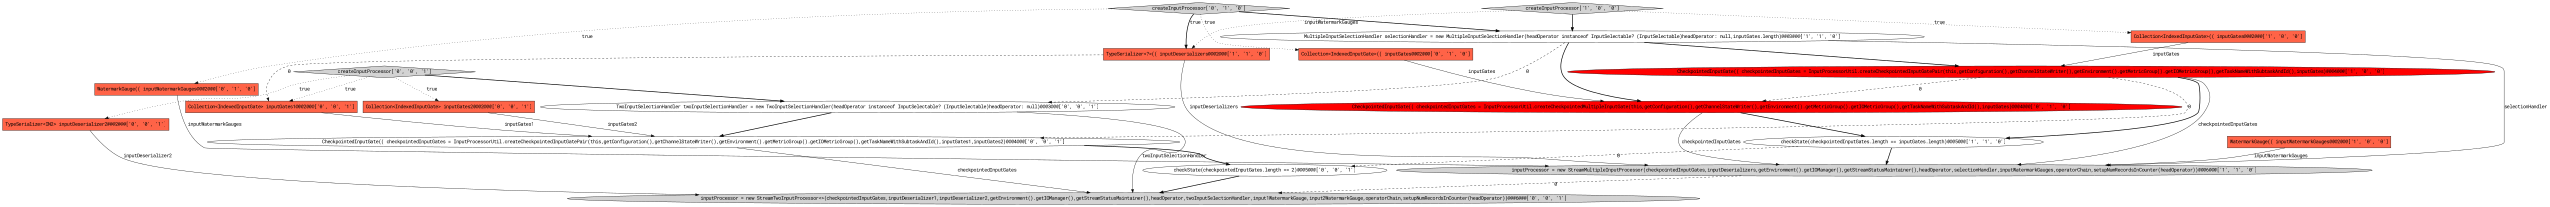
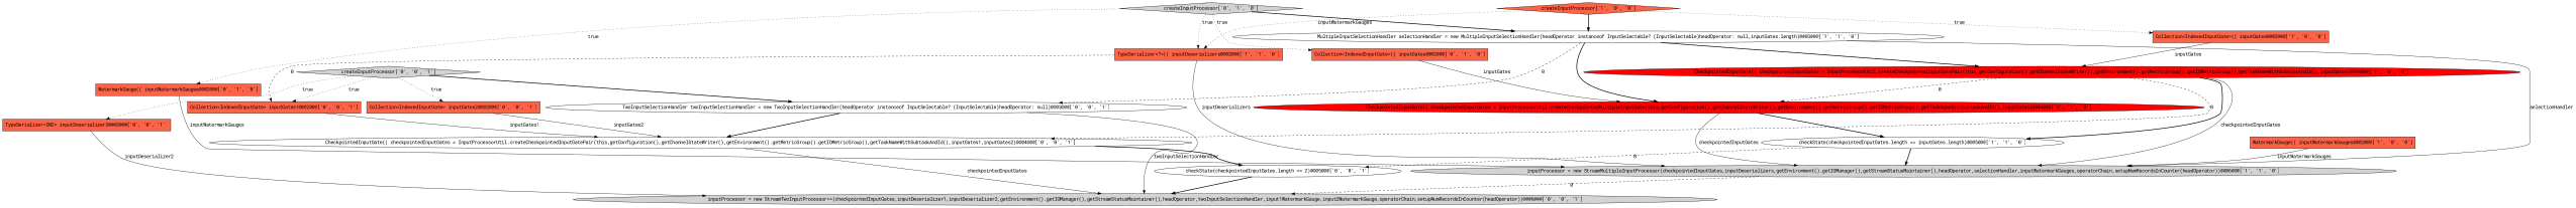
  digraph {
    fontname="Roboto Mono"
    node [fillcolor=tomato fontname="Roboto Mono" shape=ellipse style=filled]
    edge [fontname="Roboto Mono" style=solid]
    n1 [label="TypeSerializer<IN2> inputDeserializer2@@@2@@@['0', '0', '1']" shape=box]
    n2 [fillcolor=lightgray label="inputProcessor = new StreamTwoInputProcessor<>(checkpointedInputGates,inputDeserializer1,inputDeserializer2,getEnvironment().getIOManager(),getStreamStatusMaintainer(),headOperator,twoInputSelectionHandler,input1WatermarkGauge,input2WatermarkGauge,operatorChain,setupNumRecordsInCounter(headOperator))@@@6@@@['0', '0', '1']"]
    n3 [label="Collection<IndexedInputGate>(( inputGates@@@2@@@['0', '1', '0']" shape=box]
    n4 [fillcolor=red label="CheckpointedInputGate(( checkpointedInputGates = InputProcessorUtil.createCheckpointedMultipleInputGate(this,getConfiguration(),getChannelStateWriter(),getEnvironment().getMetricGroup().getIOMetricGroup(),getTaskNameWithSubtaskAndId(),inputGates)@@@4@@@['0', '1', '0']"]
    n5 [fillcolor=lightgray label="inputProcessor = new StreamMultipleInputProcessor(checkpointedInputGates,inputDeserializers,getEnvironment().getIOManager(),getStreamStatusMaintainer(),headOperator,selectionHandler,inputWatermarkGauges,operatorChain,setupNumRecordsInCounter(headOperator))@@@6@@@['1', '1', '0']"]
    n6 [fillcolor=white label="checkState(checkpointedInputGates.length == inputGates.length)@@@5@@@['1', '1', '0']"]
    n7 [label="TypeSerializer<?>(( inputDeserializers@@@2@@@['1', '1', '0']" shape=box]
    n8 [label="Collection<IndexedInputGate> inputGates1@@@2@@@['0', '0', '1']" shape=box]
    n9 [fillcolor=white label="CheckpointedInputGate(( checkpointedInputGates = InputProcessorUtil.createCheckpointedInputGatePair(this,getConfiguration(),getChannelStateWriter(),getEnvironment().getMetricGroup().getIOMetricGroup(),getTaskNameWithSubtaskAndId(),inputGates1,inputGates2)@@@4@@@['0', '0', '1']"]
-   n10 [fillcolor=lightgray label="createInputProcessor['1', '0', '0']" shape=diamond]
+   n10 [label="createInputProcessor['1', '0', '0']" shape=diamond]
    n11 [fillcolor=white label="MultipleInputSelectionHandler selectionHandler = new MultipleInputSelectionHandler(headOperator instanceof InputSelectable? (InputSelectable)headOperator: null,inputGates.length)@@@3@@@['1', '1', '0']"]
    n12 [label="Collection<IndexedInputGate>(( inputGates@@@2@@@['1', '0', '0']" shape=box]
    n13 [fillcolor=red label="CheckpointedInputGate(( checkpointedInputGates = InputProcessorUtil.createCheckpointedInputGatePair(this,getConfiguration(),getChannelStateWriter(),getEnvironment().getMetricGroup().getIOMetricGroup(),getTaskNameWithSubtaskAndId(),inputGates)@@@4@@@['1', '0', '0']"]
    n14 [fillcolor=white label="TwoInputSelectionHandler twoInputSelectionHandler = new TwoInputSelectionHandler(headOperator instanceof InputSelectable? (InputSelectable)headOperator: null)@@@3@@@['0', '0', '1']"]
    n15 [label="WatermarkGauge(( inputWatermarkGauges@@@2@@@['1', '0', '0']" shape=box]
    n16 [fillcolor=white label="checkState(checkpointedInputGates.length == 2)@@@5@@@['0', '0', '1']"]
    n17 [label="Collection<IndexedInputGate> inputGates2@@@2@@@['0', '0', '1']" shape=box]
    n18 [fillcolor=lightgray label="createInputProcessor['0', '1', '0']" shape=diamond]
    n19 [label="WatermarkGauge(( inputWatermarkGauges@@@2@@@['0', '1', '0']" shape=box]
    n20 [fillcolor=lightgray label="createInputProcessor['0', '0', '1']" shape=diamond]
    n1 -> n2 [label=inputDeserializer2]
    n3 -> n4 [label=inputGates]
    n4 -> n5 [label=checkpointedInputGates]
    n4 -> n6 [style=bold]
    n5 -> n2 [label=0 style=dashed]
    n6 -> n5 [style=bold]
    n6 -> n16 [label=0 style=dashed]
    n7 -> n5 [label=inputDeserializers]
    n7 -> n8 [label=0 style=dashed]
    n8 -> n9 [label=inputGates1]
    n9 -> n2 [label=checkpointedInputGates]
    n9 -> n16 [style=bold]
    n10 -> n7 [label=inputWatermarkGauges style=dotted]
    n10 -> n11 [style=bold]
    n10 -> n12 [label=true style=dotted]
    n11 -> n4 [style=bold]
    n11 -> n5 [label=selectionHandler]
    n11 -> n13 [style=bold]
    n11 -> n14 [label=0 style=dashed]
    n12 -> n13 [label=inputGates]
    n13 -> n4 [label=0 style=dashed]
    n13 -> n5 [label=checkpointedInputGates]
    n13 -> n6 [style=bold]
    n13 -> n9 [label=0 style=dashed]
    n14 -> n2 [label=twoInputSelectionHandler]
    n14 -> n9 [style=bold]
    n15 -> n5 [label=inputWatermarkGauges]
    n16 -> n2 [style=bold]
    n17 -> n9 [label=inputGates2]
    n18 -> n3 [label=true style=dotted]
-   n18 -> n7 [label=true style=bold]
+   n18 -> n7 [label=true style=dotted]
    n18 -> n11 [style=bold]
    n18 -> n19 [label=true style=dotted]
    n19 -> n5 [label=inputWatermarkGauges]
    n20 -> n1 [label=true style=dotted]
    n20 -> n8 [label=true style=dotted]
    n20 -> n14 [style=bold]
    n20 -> n17 [label=true style=dotted]
  }
